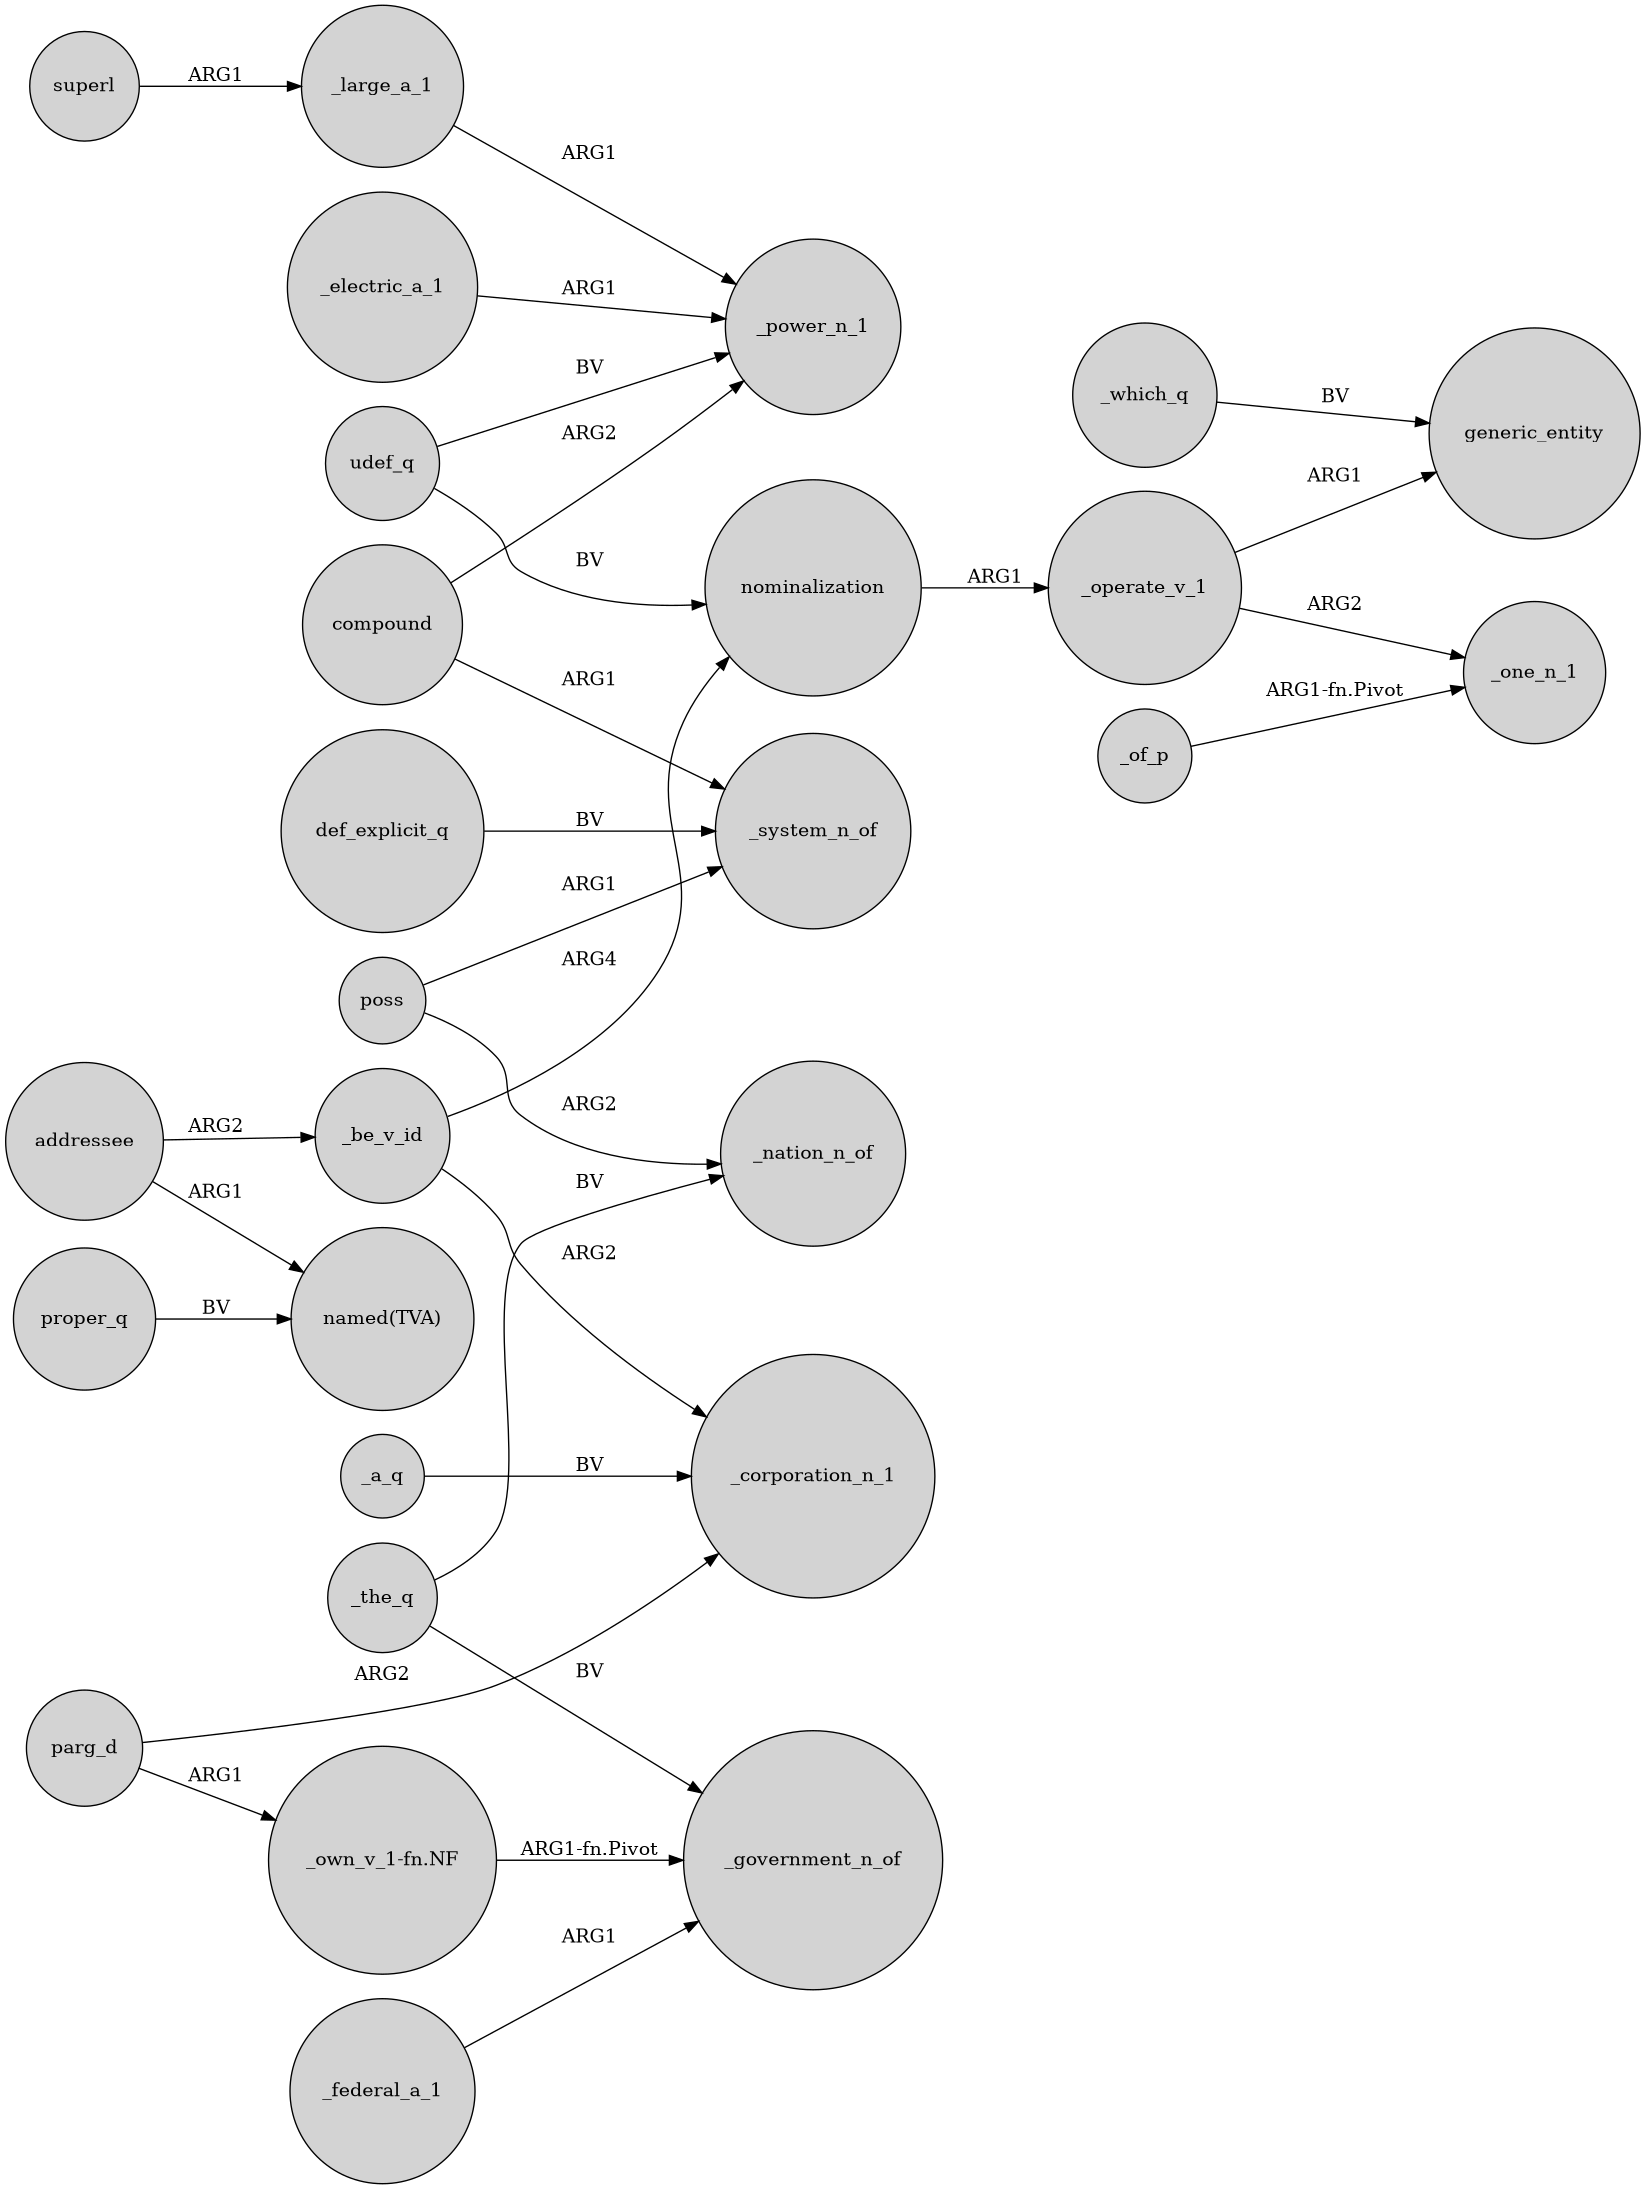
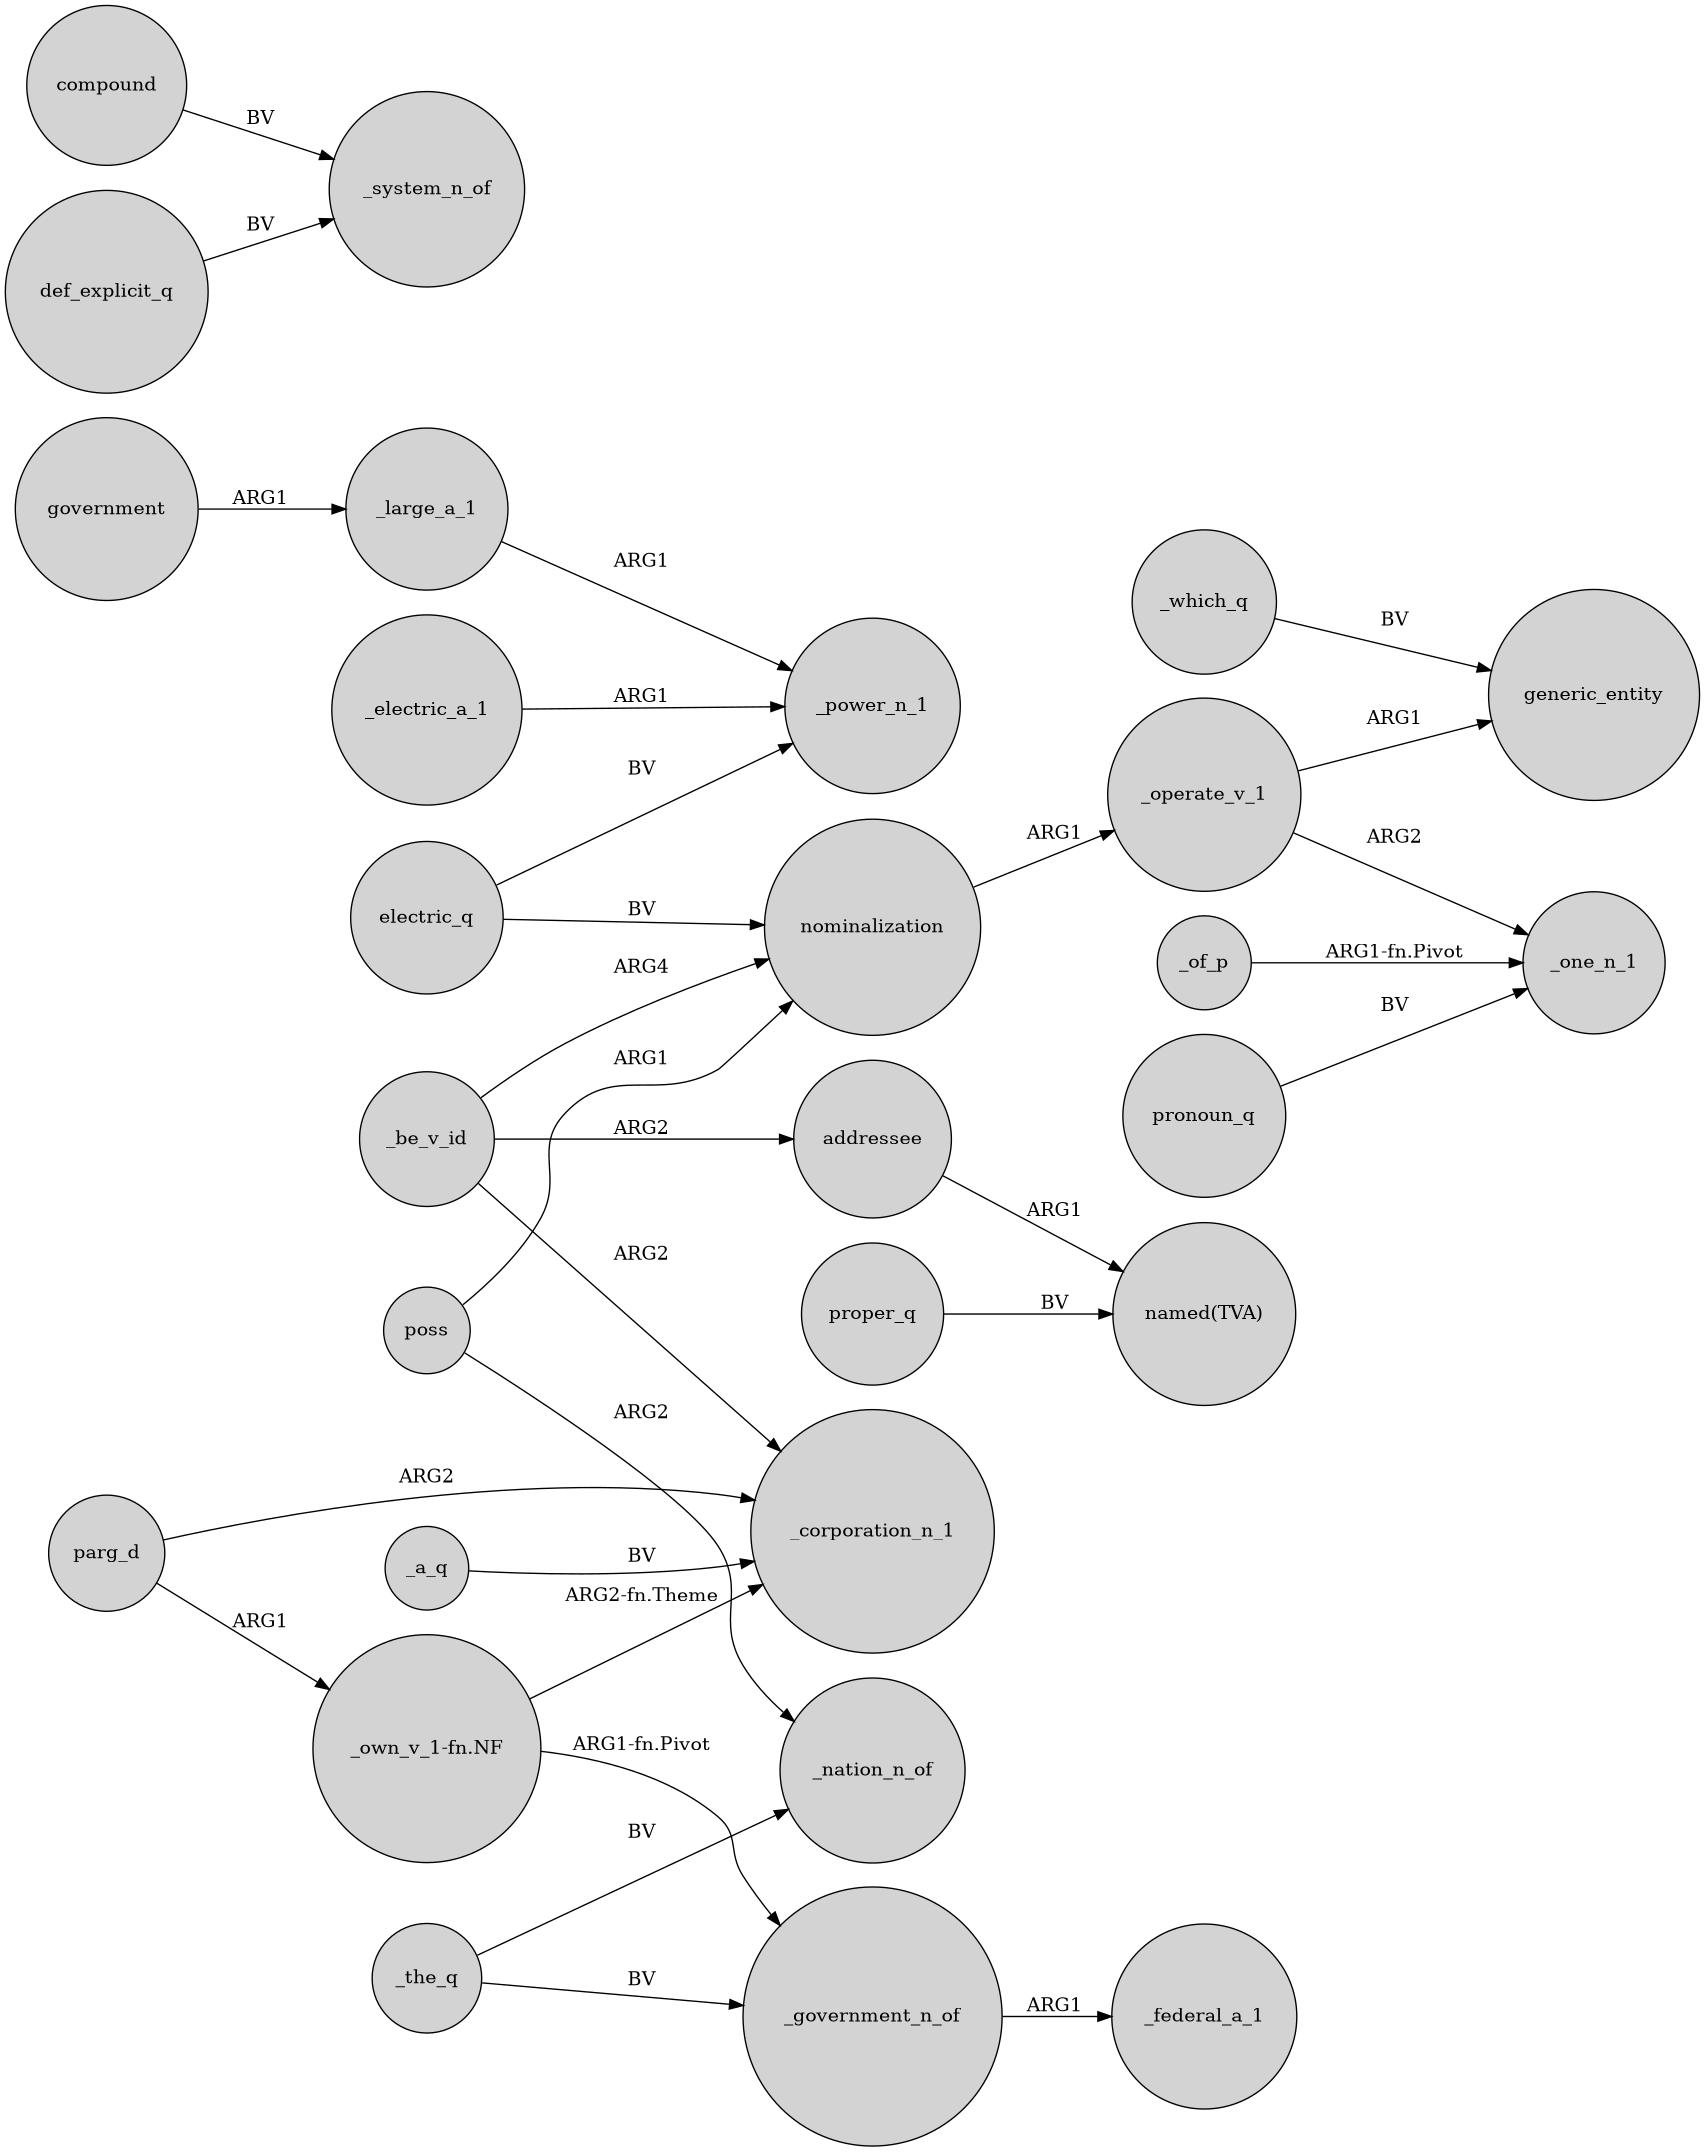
  digraph {
    rankdir=LR
    node [shape=circle style=filled]
-   superl
+   superl [label=government]
    _large_a_1
    _power_n_1
    addressee
    _be_v_id
    "named(TVA)"
    nominalization
    _corporation_n_1
    _operate_v_1
    generic_entity
    _one_n_1
    compound
    _system_n_of
    poss
    _nation_n_of
    def_explicit_q
    _a_q
    _of_p
    _which_q
    "_own_v_1-fn.NF"
    _government_n_of
    _electric_a_1
    _federal_a_1
    parg_d
    _the_q
-   udef_q
+   udef_q [label=electric_q]
+   pronoun_q
    proper_q
    superl -> _large_a_1 [label=ARG1]
    _large_a_1 -> _power_n_1 [label=ARG1]
-   addressee -> _be_v_id [label=ARG2]
+   _be_v_id -> addressee [label=ARG2]
    addressee -> "named(TVA)" [label=ARG1]
    _be_v_id -> nominalization [label=ARG4]
    _be_v_id -> _corporation_n_1 [label=ARG2]
    nominalization -> _operate_v_1 [label=ARG1]
    _operate_v_1 -> generic_entity [label=ARG1]
    _operate_v_1 -> _one_n_1 [label=ARG2]
-   compound -> _power_n_1 [label=ARG2]
-   compound -> _system_n_of [label=ARG1]
-   poss -> _system_n_of [label=ARG1]
+   compound -> _system_n_of [label=BV]
+   poss -> nominalization [label=ARG1]
    poss -> _nation_n_of [label=ARG2]
    def_explicit_q -> _system_n_of [label=BV]
    _a_q -> _corporation_n_1 [label=BV]
    _of_p -> _one_n_1 [label="ARG1-fn.Pivot"]
    _which_q -> generic_entity [label=BV]
+   "_own_v_1-fn.NF" -> _corporation_n_1 [label="ARG2-fn.Theme"]
    "_own_v_1-fn.NF" -> _government_n_of [label="ARG1-fn.Pivot"]
    _electric_a_1 -> _power_n_1 [label=ARG1]
-   _federal_a_1 -> _government_n_of [label=ARG1]
+   _government_n_of -> _federal_a_1 [label=ARG1]
    parg_d -> _corporation_n_1 [label=ARG2]
    parg_d -> "_own_v_1-fn.NF" [label=ARG1]
    _the_q -> _nation_n_of [label=BV]
    _the_q -> _government_n_of [label=BV]
    udef_q -> _power_n_1 [label=BV]
    udef_q -> nominalization [label=BV]
+   pronoun_q -> _one_n_1 [label=BV]
    proper_q -> "named(TVA)" [label=BV]
  }
